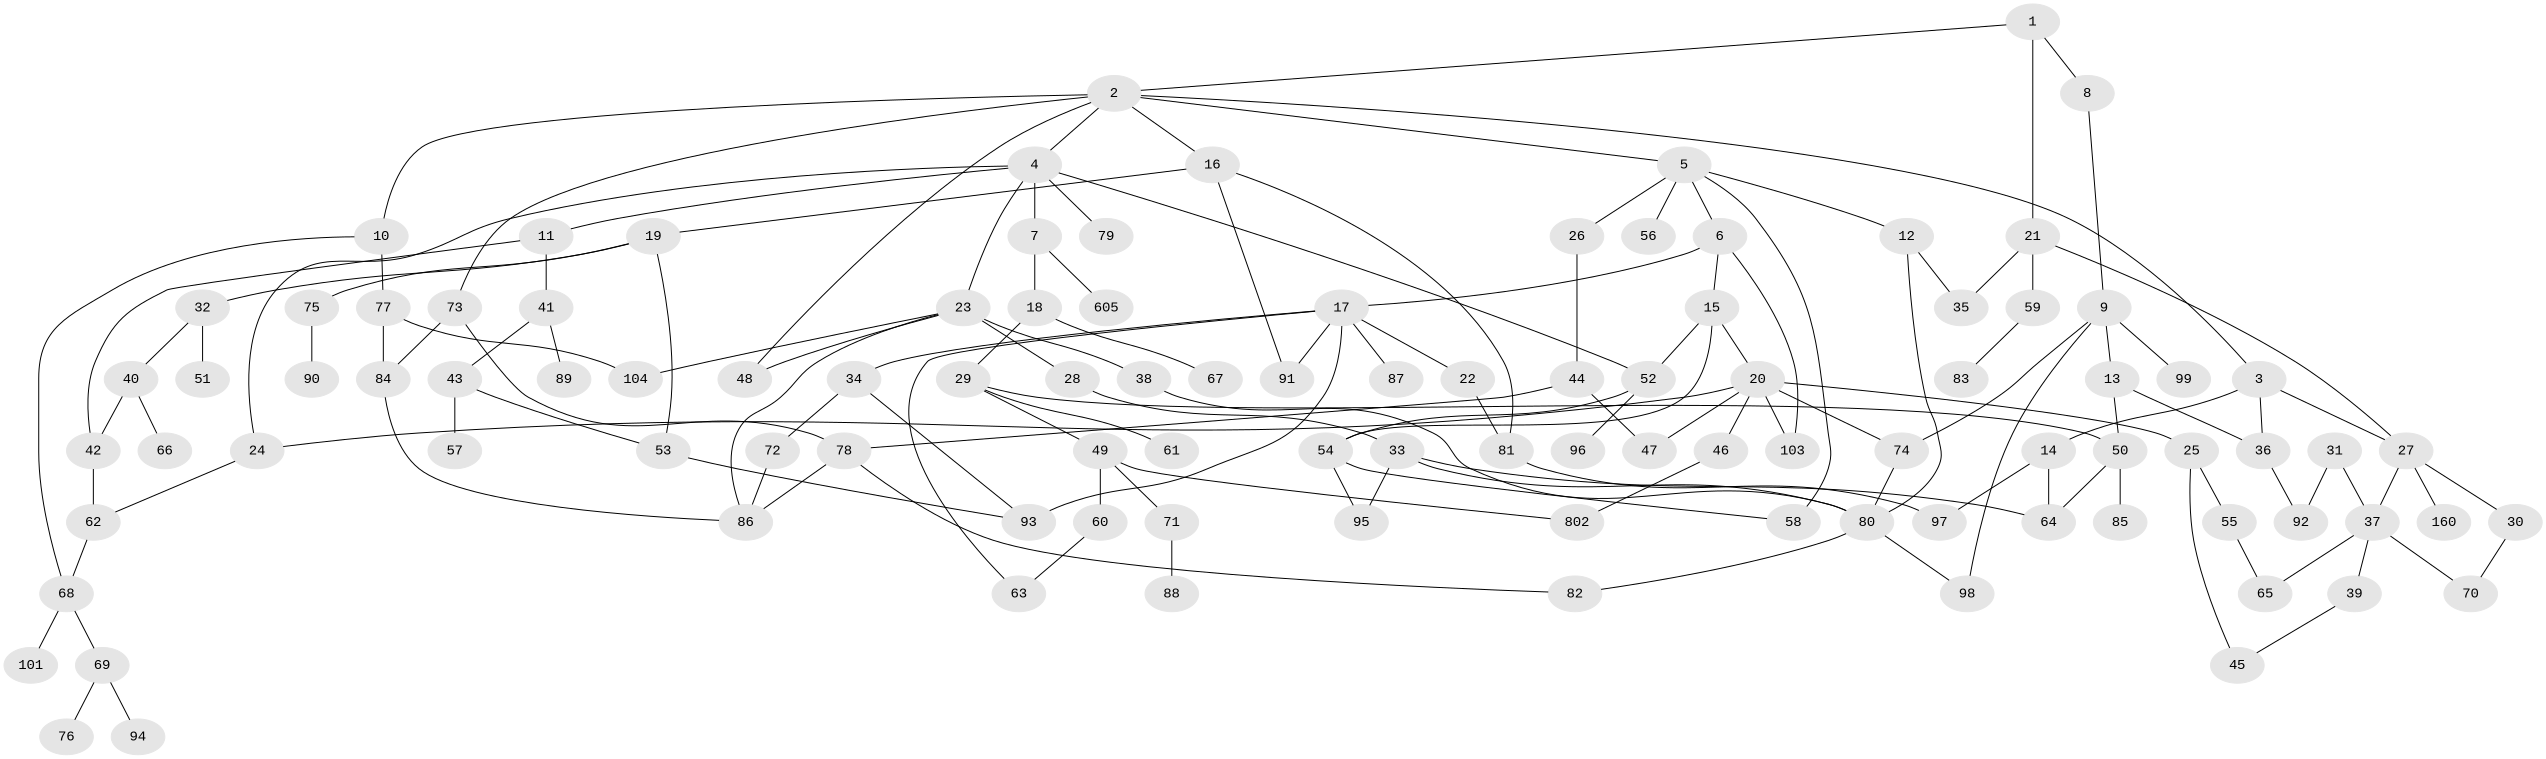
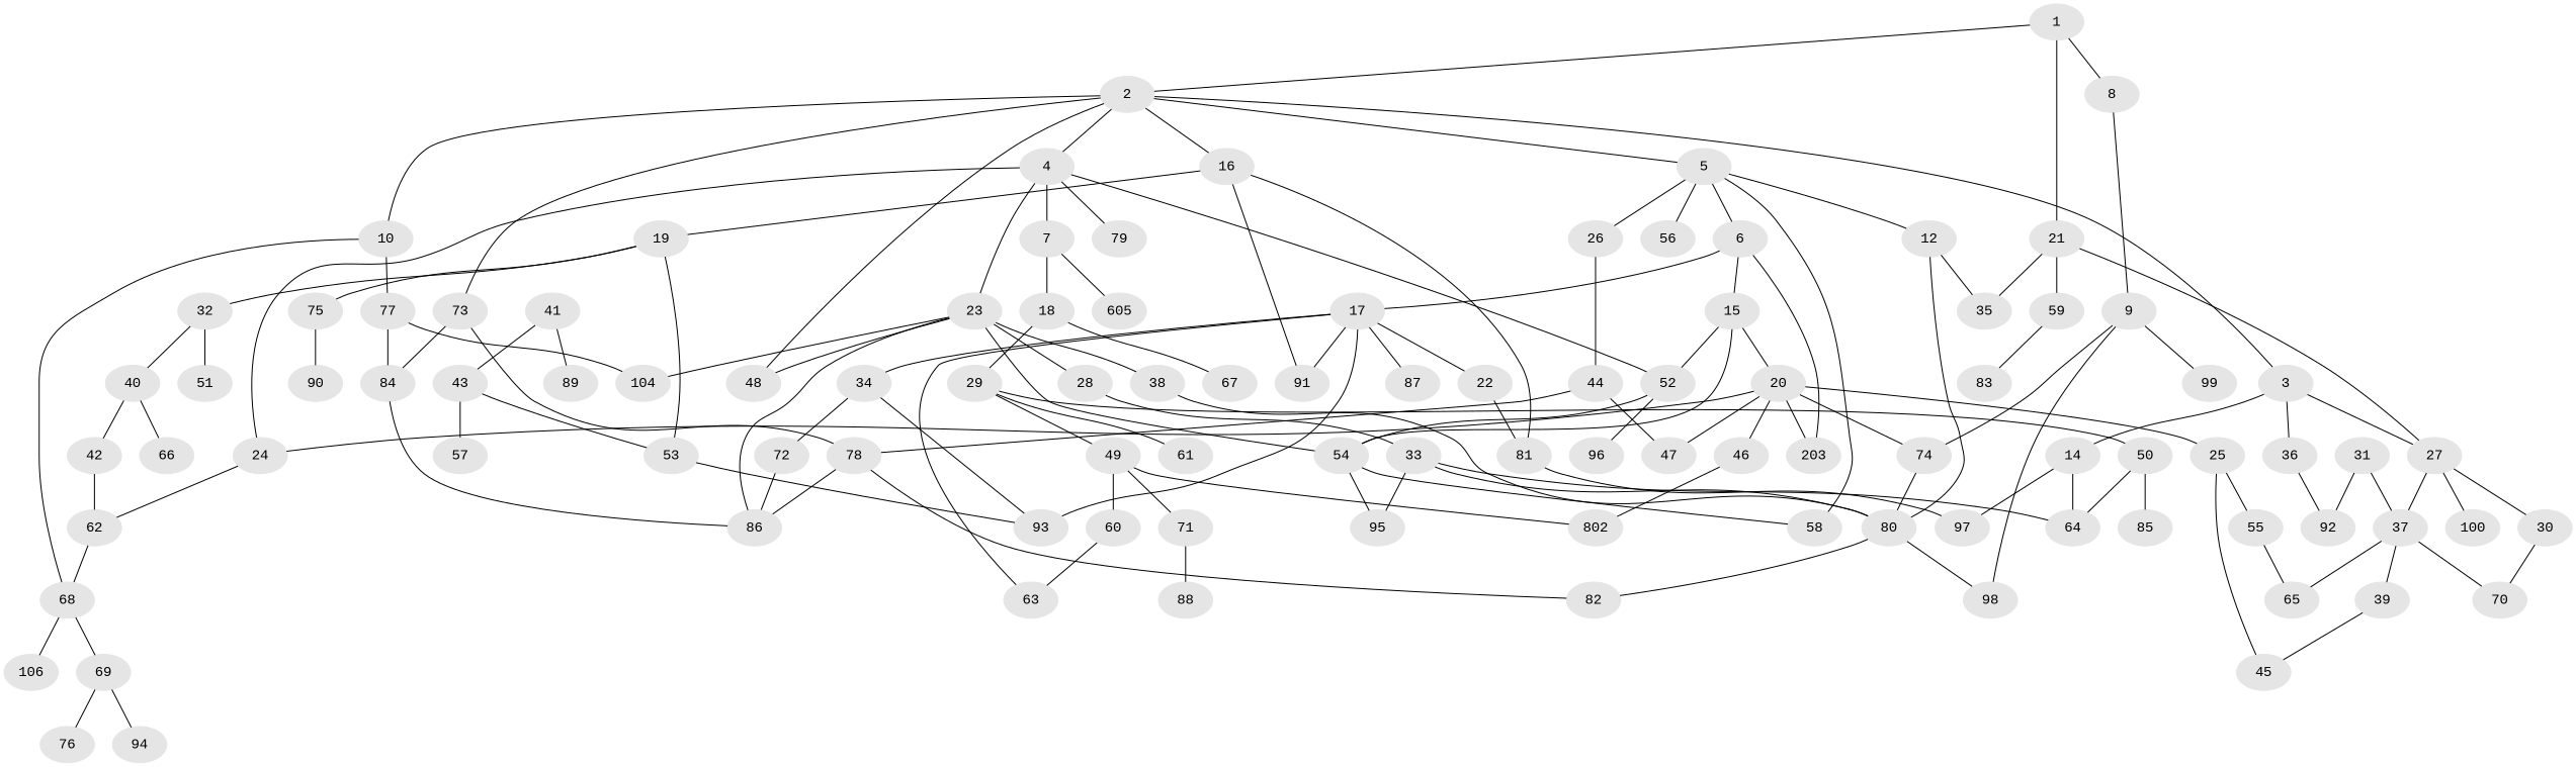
  graph {
    fontname="Liberation Mono"
    node [color=gray90 fontname="Liberation Mono" style=filled]
    edge [fontname="Liberation Mono"]
    1
    2
    8
    21
    3
    4
    5
    10
    16
    48
    73
    9
    27
    35
    59
    14
    36
    7
-   11
    23
    24
    52
    79
    6
    12
    26
    56
    58
    68
    77
    19
    81
    91
    78
    84
    64
    97
    30
    37
-   100 [label=160]
+   100
    92
    18
    n43 [label=605]
    41
    42
    54
    28
    38
    86
    104
    62
    96
    15
    17
-   103
+   103 [label=203]
    80
    44
    20
    22
    34
    63
    87
    93
    29
    67
-   13
    74
    98
    99
    31
    50
    69
-   101
+   101 [label=106]
    43
    89
    82
    85
    25
    46
    47
    95
    32
    53
    75
    72
    49
    61
    40
    51
    90
    45
    55
    n93 [label=802]
    83
    33
    65
    70
    39
    60
    71
    66
    57
    88
    76
    94
    1 -- 2
    1 -- 8
    1 -- 21
    2 -- 3
    2 -- 4
    2 -- 5
    2 -- 10
    2 -- 16
    2 -- 48
    2 -- 73
    8 -- 9
    21 -- 27
    21 -- 35
    21 -- 59
    3 -- 27
    3 -- 14
    3 -- 36
    4 -- 7
-   4 -- 11
    4 -- 23
    4 -- 24
    4 -- 52
    4 -- 79
    5 -- 6
    5 -- 12
    5 -- 26
    5 -- 56
    5 -- 58
    10 -- 68
    10 -- 77
    16 -- 19
    16 -- 81
    16 -- 91
    73 -- 78
    73 -- 84
-   9 -- 13
    9 -- 74
    9 -- 98
    9 -- 99
    27 -- 30
    27 -- 37
    27 -- 100
    59 -- 83
    14 -- 64
    14 -- 97
    36 -- 92
    7 -- 18
    7 -- n43
-   11 -- 41
-   11 -- 42
    23 -- 48
+   23 -- 54
    23 -- 28
    23 -- 38
    23 -- 86
    23 -- 104
    24 -- 62
    52 -- 54
    52 -- 96
    6 -- 15
    6 -- 17
    6 -- 103
    12 -- 35
    12 -- 80
    26 -- 44
    68 -- 69
    68 -- 101
    77 -- 84
    77 -- 104
    19 -- 32
    19 -- 53
    19 -- 75
    81 -- 97
    78 -- 86
    78 -- 82
    84 -- 86
    30 -- 70
    37 -- 65
    37 -- 70
    37 -- 39
    18 -- 29
    18 -- 67
    41 -- 43
    41 -- 89
    42 -- 62
    54 -- 58
    54 -- 95
    28 -- 33
    38 -- 80
    62 -- 68
    15 -- 52
    15 -- 54
    15 -- 20
    17 -- 91
    17 -- 22
    17 -- 34
    17 -- 63
    17 -- 87
    17 -- 93
    80 -- 98
    80 -- 82
    44 -- 78
    44 -- 47
    20 -- 24
    20 -- 103
    20 -- 74
    20 -- 25
    20 -- 46
    20 -- 47
    22 -- 81
    34 -- 93
    34 -- 72
    29 -- 50
    29 -- 49
    29 -- 61
-   13 -- 36
-   13 -- 50
    74 -- 80
    31 -- 37
    31 -- 92
    50 -- 64
    50 -- 85
    69 -- 76
    69 -- 94
    43 -- 53
    43 -- 57
    25 -- 45
    25 -- 55
    46 -- n93
    32 -- 40
    32 -- 51
    53 -- 93
    75 -- 90
    72 -- 86
    49 -- n93
    49 -- 60
    49 -- 71
    40 -- 42
    40 -- 66
    55 -- 65
    33 -- 64
    33 -- 80
    33 -- 95
    39 -- 45
    60 -- 63
    71 -- 88
  }
